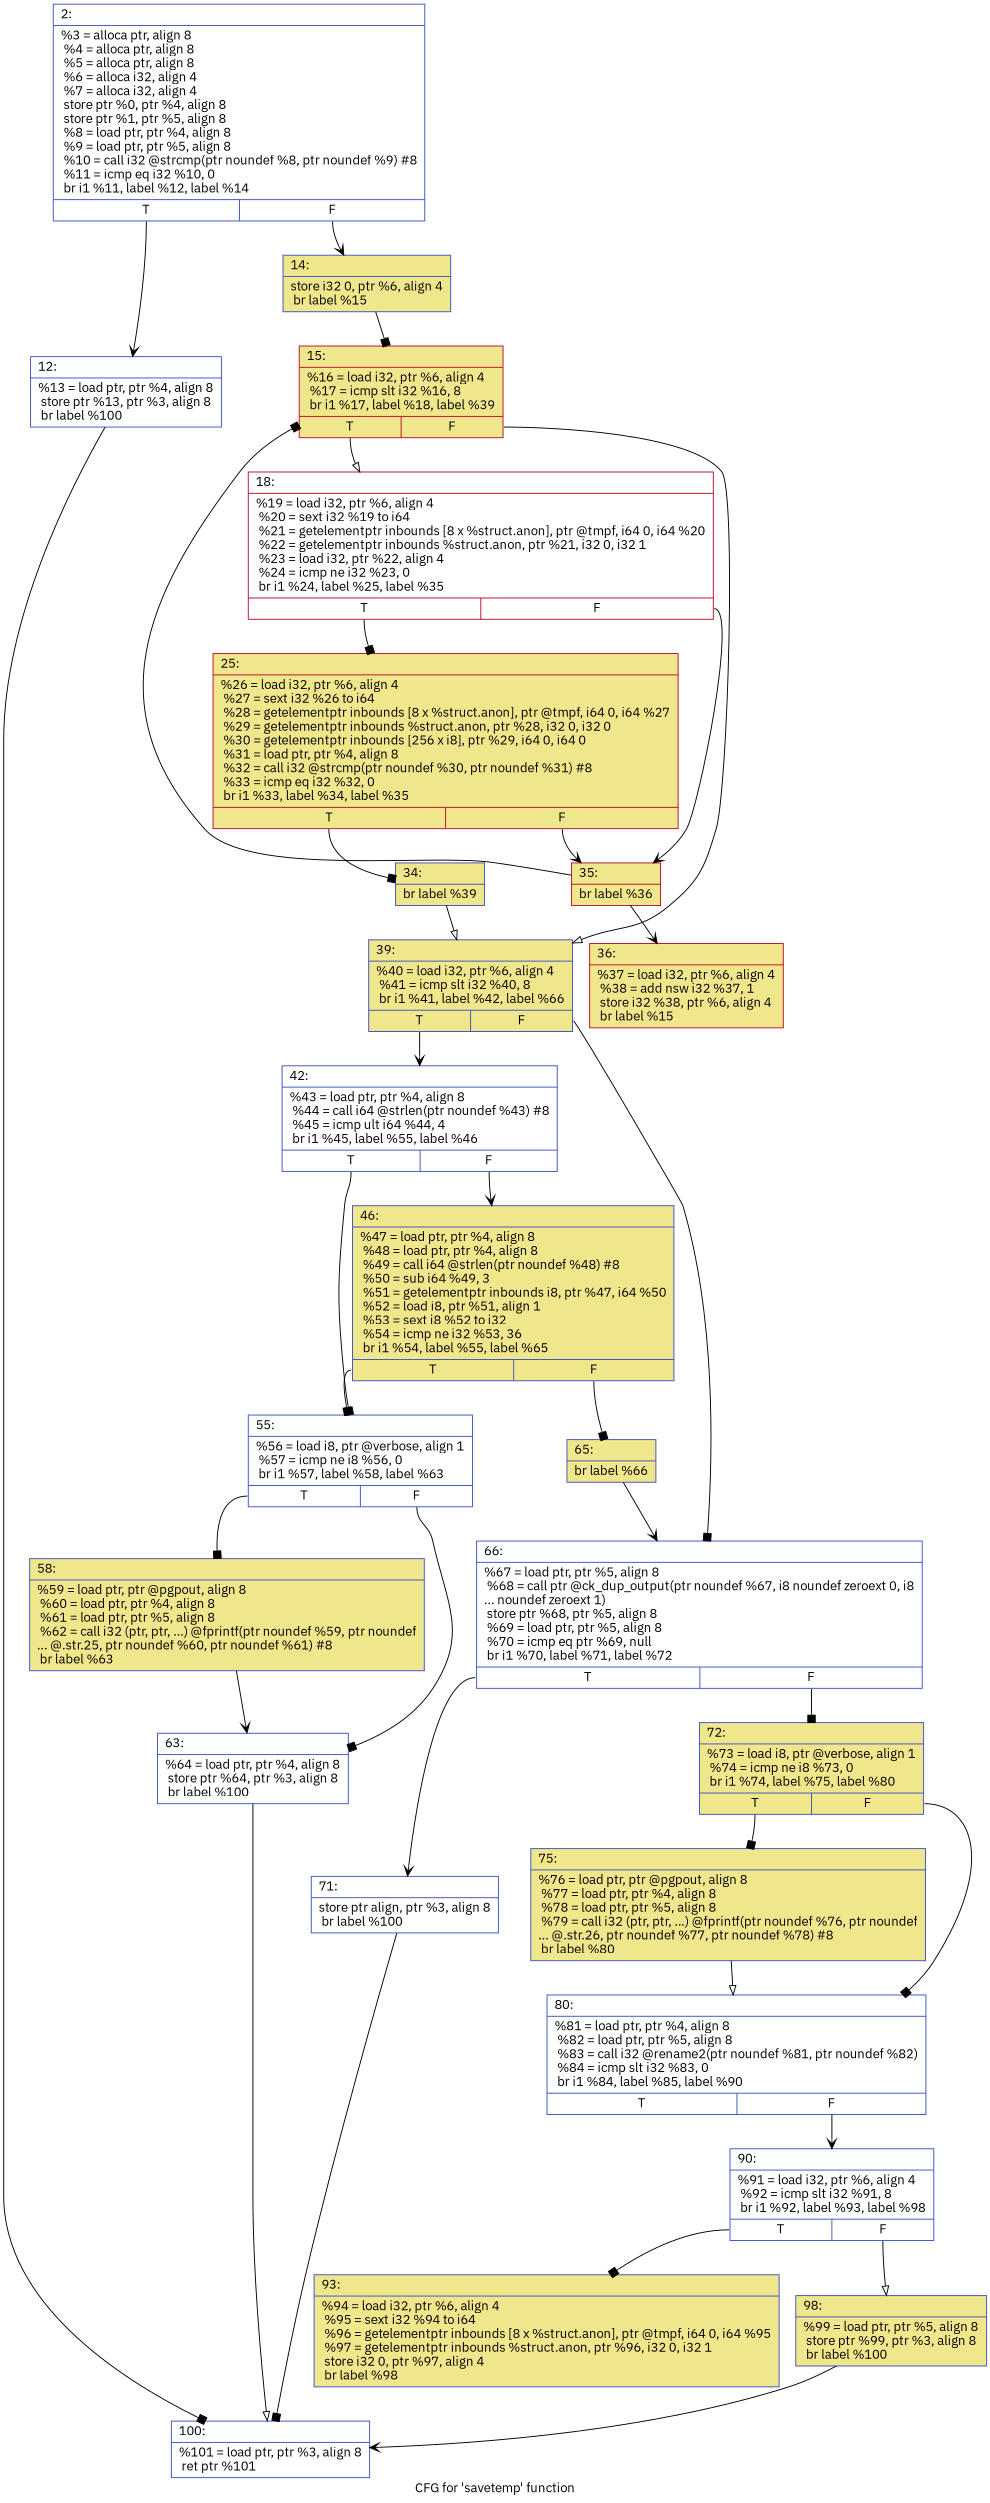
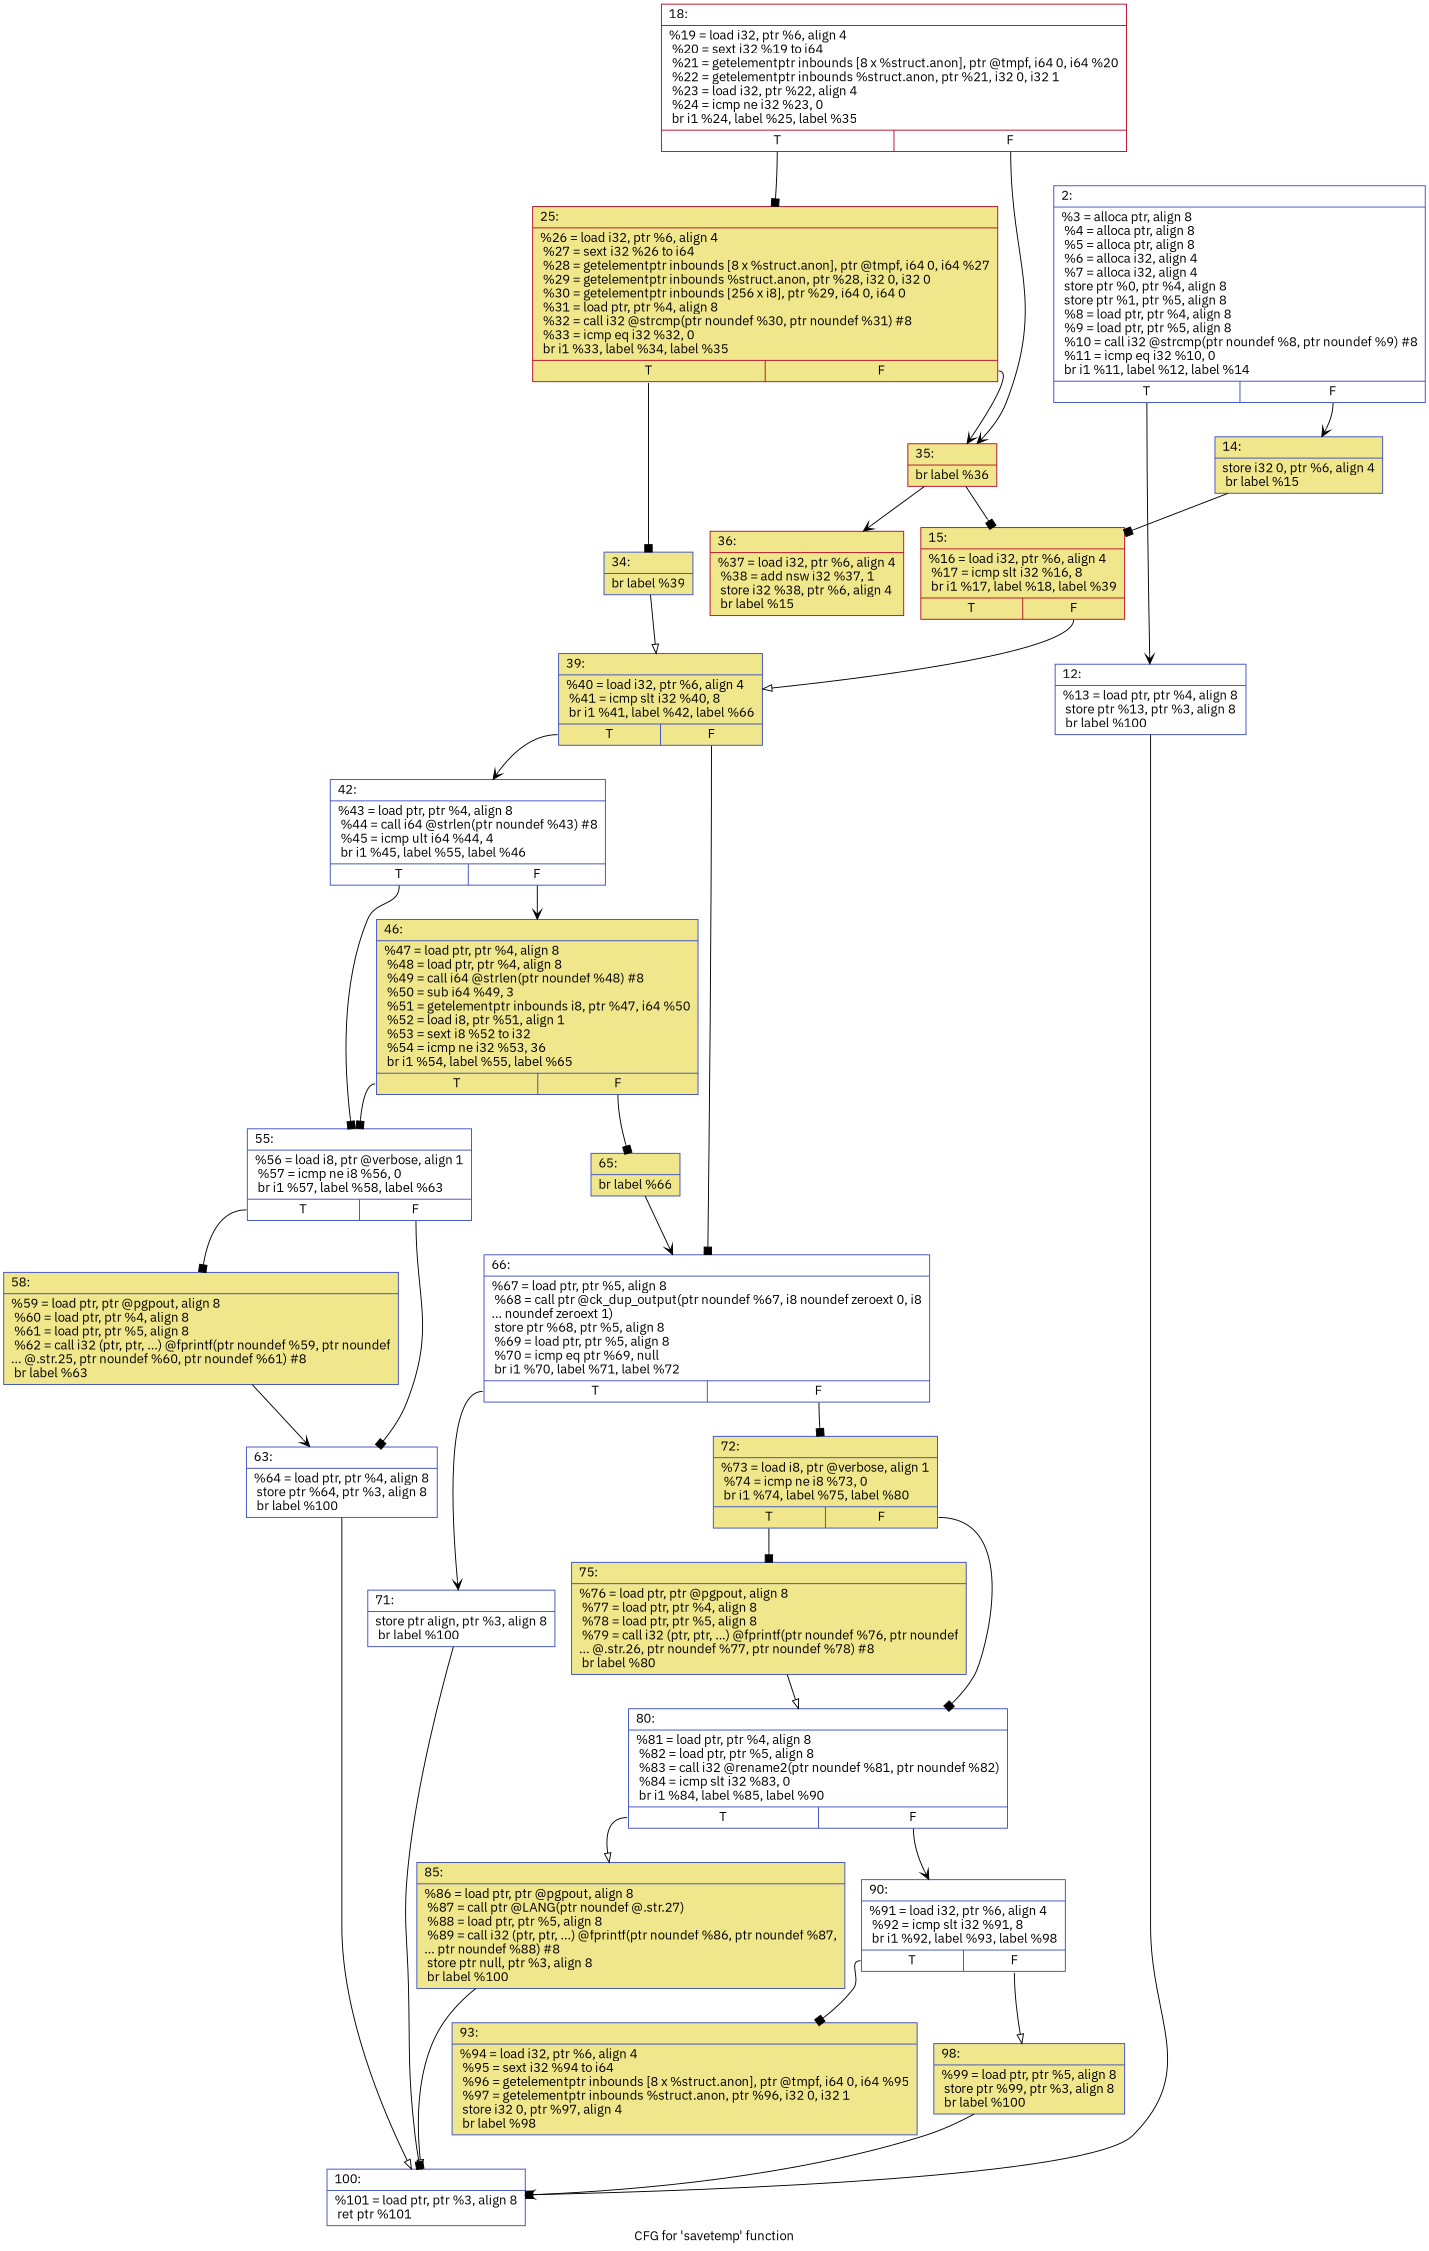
  digraph {
    fontname="IBM Plex Sans"
    label="CFG for 'savetemp' function"
    node [color="#3d50c3ff" fillcolor=khaki fontname="IBM Plex Sans" shape=record style=filled]
    edge [arrowhead=box fontname="IBM Plex Sans"]
    n1 [fillcolor=white label="{2:\l|  %3 = alloca ptr, align 8\l  %4 = alloca ptr, align 8\l  %5 = alloca ptr, align 8\l  %6 = alloca i32, align 4\l  %7 = alloca i32, align 4\l  store ptr %0, ptr %4, align 8\l  store ptr %1, ptr %5, align 8\l  %8 = load ptr, ptr %4, align 8\l  %9 = load ptr, ptr %5, align 8\l  %10 = call i32 @strcmp(ptr noundef %8, ptr noundef %9) #8\l  %11 = icmp eq i32 %10, 0\l  br i1 %11, label %12, label %14\l|{<s0>T|<s1>F}}"]
    n2 [fillcolor=white label="{12:\l|  %13 = load ptr, ptr %4, align 8\l  store ptr %13, ptr %3, align 8\l  br label %100\l}"]
    n3 [label="{14:\l|  store i32 0, ptr %6, align 4\l  br label %15\l}"]
    n4 [fillcolor=white label="{100:\l|  %101 = load ptr, ptr %3, align 8\l  ret ptr %101\l}"]
    n5 [color="#b70d28ff" label="{15:\l|  %16 = load i32, ptr %6, align 4\l  %17 = icmp slt i32 %16, 8\l  br i1 %17, label %18, label %39\l|{<s0>T|<s1>F}}"]
    n6 [color="#b70d28ff" fillcolor=white label="{18:\l|  %19 = load i32, ptr %6, align 4\l  %20 = sext i32 %19 to i64\l  %21 = getelementptr inbounds [8 x %struct.anon], ptr @tmpf, i64 0, i64 %20\l  %22 = getelementptr inbounds %struct.anon, ptr %21, i32 0, i32 1\l  %23 = load i32, ptr %22, align 4\l  %24 = icmp ne i32 %23, 0\l  br i1 %24, label %25, label %35\l|{<s0>T|<s1>F}}"]
    n7 [label="{39:\l|  %40 = load i32, ptr %6, align 4\l  %41 = icmp slt i32 %40, 8\l  br i1 %41, label %42, label %66\l|{<s0>T|<s1>F}}"]
    n8 [color="#b70d28ff" label="{25:\l|  %26 = load i32, ptr %6, align 4\l  %27 = sext i32 %26 to i64\l  %28 = getelementptr inbounds [8 x %struct.anon], ptr @tmpf, i64 0, i64 %27\l  %29 = getelementptr inbounds %struct.anon, ptr %28, i32 0, i32 0\l  %30 = getelementptr inbounds [256 x i8], ptr %29, i64 0, i64 0\l  %31 = load ptr, ptr %4, align 8\l  %32 = call i32 @strcmp(ptr noundef %30, ptr noundef %31) #8\l  %33 = icmp eq i32 %32, 0\l  br i1 %33, label %34, label %35\l|{<s0>T|<s1>F}}"]
    n9 [color="#b70d28ff" label="{35:\l|  br label %36\l}"]
    n10 [fillcolor=white label="{42:\l|  %43 = load ptr, ptr %4, align 8\l  %44 = call i64 @strlen(ptr noundef %43) #8\l  %45 = icmp ult i64 %44, 4\l  br i1 %45, label %55, label %46\l|{<s0>T|<s1>F}}"]
    n11 [fillcolor=white label="{66:\l|  %67 = load ptr, ptr %5, align 8\l  %68 = call ptr @ck_dup_output(ptr noundef %67, i8 noundef zeroext 0, i8\l... noundef zeroext 1)\l  store ptr %68, ptr %5, align 8\l  %69 = load ptr, ptr %5, align 8\l  %70 = icmp eq ptr %69, null\l  br i1 %70, label %71, label %72\l|{<s0>T|<s1>F}}"]
    n12 [label="{34:\l|  br label %39\l}"]
    n13 [color="#b70d28ff" label="{36:\l|  %37 = load i32, ptr %6, align 4\l  %38 = add nsw i32 %37, 1\l  store i32 %38, ptr %6, align 4\l  br label %15\l}"]
    n14 [fillcolor=white label="{55:\l|  %56 = load i8, ptr @verbose, align 1\l  %57 = icmp ne i8 %56, 0\l  br i1 %57, label %58, label %63\l|{<s0>T|<s1>F}}"]
    n15 [label="{46:\l|  %47 = load ptr, ptr %4, align 8\l  %48 = load ptr, ptr %4, align 8\l  %49 = call i64 @strlen(ptr noundef %48) #8\l  %50 = sub i64 %49, 3\l  %51 = getelementptr inbounds i8, ptr %47, i64 %50\l  %52 = load i8, ptr %51, align 1\l  %53 = sext i8 %52 to i32\l  %54 = icmp ne i32 %53, 36\l  br i1 %54, label %55, label %65\l|{<s0>T|<s1>F}}"]
    n16 [fillcolor=white label="{71:\l|  store ptr align, ptr %3, align 8\l  br label %100\l}"]
    n17 [label="{72:\l|  %73 = load i8, ptr @verbose, align 1\l  %74 = icmp ne i8 %73, 0\l  br i1 %74, label %75, label %80\l|{<s0>T|<s1>F}}"]
    n18 [label="{58:\l|  %59 = load ptr, ptr @pgpout, align 8\l  %60 = load ptr, ptr %4, align 8\l  %61 = load ptr, ptr %5, align 8\l  %62 = call i32 (ptr, ptr, ...) @fprintf(ptr noundef %59, ptr noundef\l... @.str.25, ptr noundef %60, ptr noundef %61) #8\l  br label %63\l}"]
    n19 [fillcolor=white label="{63:\l|  %64 = load ptr, ptr %4, align 8\l  store ptr %64, ptr %3, align 8\l  br label %100\l}"]
    n20 [label="{65:\l|  br label %66\l}"]
    n21 [label="{75:\l|  %76 = load ptr, ptr @pgpout, align 8\l  %77 = load ptr, ptr %4, align 8\l  %78 = load ptr, ptr %5, align 8\l  %79 = call i32 (ptr, ptr, ...) @fprintf(ptr noundef %76, ptr noundef\l... @.str.26, ptr noundef %77, ptr noundef %78) #8\l  br label %80\l}"]
    n22 [fillcolor=white label="{80:\l|  %81 = load ptr, ptr %4, align 8\l  %82 = load ptr, ptr %5, align 8\l  %83 = call i32 @rename2(ptr noundef %81, ptr noundef %82)\l  %84 = icmp slt i32 %83, 0\l  br i1 %84, label %85, label %90\l|{<s0>T|<s1>F}}"]
+   n23 [label="{85:\l|  %86 = load ptr, ptr @pgpout, align 8\l  %87 = call ptr @LANG(ptr noundef @.str.27)\l  %88 = load ptr, ptr %5, align 8\l  %89 = call i32 (ptr, ptr, ...) @fprintf(ptr noundef %86, ptr noundef %87,\l... ptr noundef %88) #8\l  store ptr null, ptr %3, align 8\l  br label %100\l}"]
    n24 [fillcolor=white label="{90:\l|  %91 = load i32, ptr %6, align 4\l  %92 = icmp slt i32 %91, 8\l  br i1 %92, label %93, label %98\l|{<s0>T|<s1>F}}"]
    n25 [label="{93:\l|  %94 = load i32, ptr %6, align 4\l  %95 = sext i32 %94 to i64\l  %96 = getelementptr inbounds [8 x %struct.anon], ptr @tmpf, i64 0, i64 %95\l  %97 = getelementptr inbounds %struct.anon, ptr %96, i32 0, i32 1\l  store i32 0, ptr %97, align 4\l  br label %98\l}"]
    n26 [label="{98:\l|  %99 = load ptr, ptr %5, align 8\l  store ptr %99, ptr %3, align 8\l  br label %100\l}"]
    n1 -> n2 [arrowhead=vee tailport=s0]
    n1 -> n3 [arrowhead=vee tailport=s1]
    n2 -> n4
    n3 -> n5
-   n5 -> n6 [arrowhead=onormal tailport=s0]
    n5 -> n7 [arrowhead=onormal tailport=s1]
    n6 -> n8 [tailport=s0]
    n6 -> n9 [arrowhead=vee tailport=s1]
    n7 -> n10 [arrowhead=vee tailport=s0]
    n7 -> n11 [tailport=s1]
    n8 -> n9 [arrowhead=vee tailport=s1]
    n8 -> n12 [tailport=s0]
    n9 -> n5
    n9 -> n13 [arrowhead=vee]
    n10 -> n14 [tailport=s0]
    n10 -> n15 [arrowhead=vee tailport=s1]
    n11 -> n16 [arrowhead=vee tailport=s0]
    n11 -> n17 [tailport=s1]
    n12 -> n7 [arrowhead=onormal]
    n14 -> n18 [tailport=s0]
    n14 -> n19 [tailport=s1]
    n15 -> n14 [tailport=s0]
    n15 -> n20 [tailport=s1]
    n16 -> n4
    n17 -> n21 [tailport=s0]
    n17 -> n22 [tailport=s1]
    n18 -> n19 [arrowhead=vee]
    n19 -> n4 [arrowhead=onormal]
    n20 -> n11 [arrowhead=vee]
    n21 -> n22 [arrowhead=onormal]
+   n22 -> n23 [arrowhead=onormal tailport=s0]
    n22 -> n24 [arrowhead=vee tailport=s1]
+   n23 -> n4 [arrowhead=onormal]
    n24 -> n25 [tailport=s0]
    n24 -> n26 [arrowhead=onormal tailport=s1]
    n26 -> n4 [arrowhead=vee]
  }
